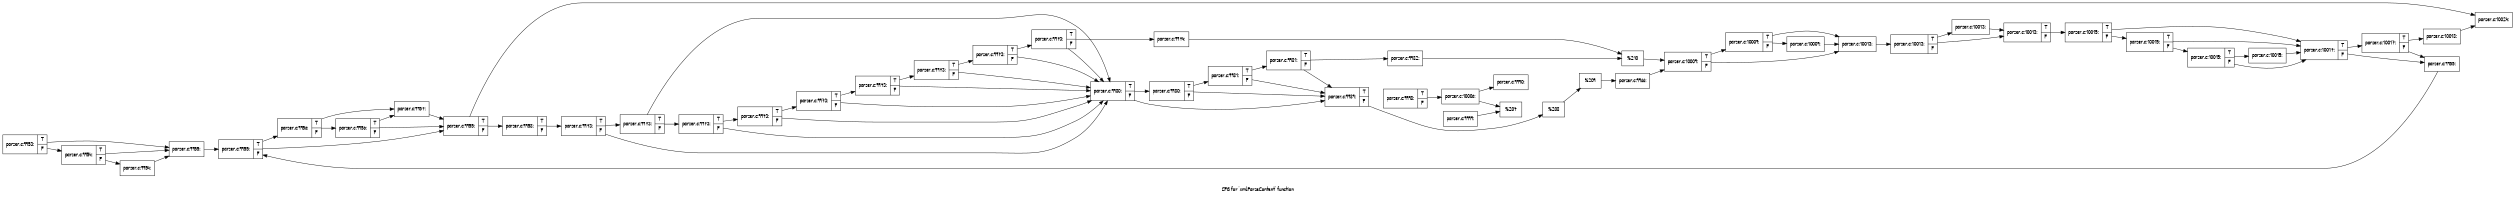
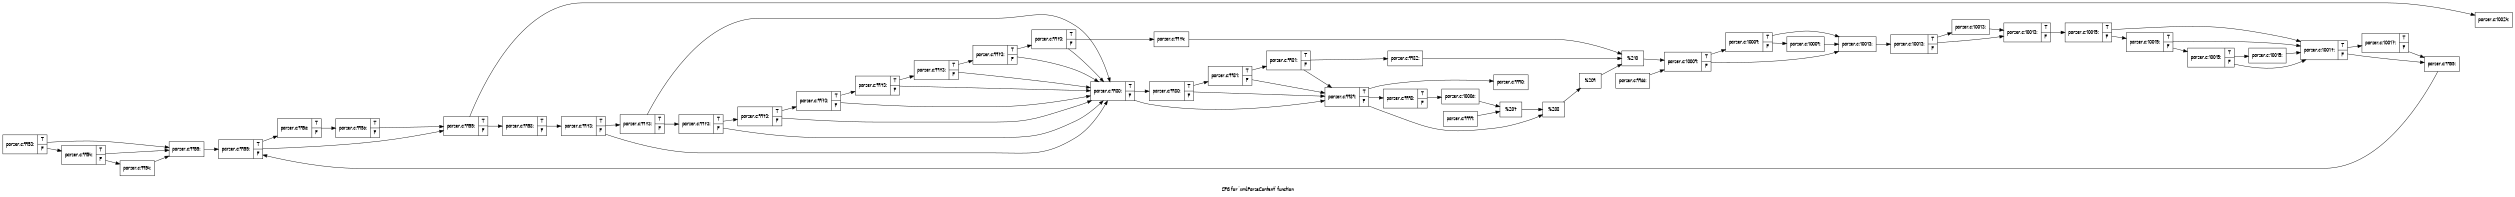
  digraph {
    fontname="Patrick Hand"
    label="CFG for 'xmlParseContent' function"
    rankdir=LR
    node [fontname="Patrick Hand" shape=record]
    edge [fontname="Patrick Hand"]
    n1 [label="{parser.c:9953:|{<s0>T|<s1>F}}"]
    n2 [label="{parser.c:9954:|{<s0>T|<s1>F}}"]
    n3 [label="{parser.c:9955:}"]
    n4 [label="{parser.c:9954:}"]
    n5 [label="{parser.c:9955:|{<s0>T|<s1>F}}"]
    n6 [label="{parser.c:9956:|{<s0>T|<s1>F}}"]
    n7 [label="{parser.c:9955:|{<s0>T|<s1>F}}"]
-   n8 [label="{parser.c:9957:}"]
    n9 [label="{parser.c:9956:|{<s0>T|<s1>F}}"]
    n10 [label="{parser.c:9958:|{<s0>T|<s1>F}}"]
    n11 [label="{parser.c:10024:}"]
    n12 [label="{parser.c:9973:|{<s0>T|<s1>F}}"]
    n13 [label="{parser.c:9973:|{<s0>T|<s1>F}}"]
    n14 [label="{parser.c:9980:|{<s0>T|<s1>F}}"]
    n15 [label="{parser.c:9966:}"]
    n16 [label="{parser.c:10009:|{<s0>T|<s1>F}}"]
    n17 [label="{parser.c:9973:|{<s0>T|<s1>F}}"]
    n18 [label="{parser.c:9980:|{<s0>T|<s1>F}}"]
    n19 [label="{parser.c:9989:|{<s0>T|<s1>F}}"]
    n20 [label="{parser.c:10009:|{<s0>T|<s1>F}}"]
    n21 [label="{parser.c:10013:}"]
    n22 [label="{parser.c:10009:}"]
    n23 [label="{parser.c:10013:|{<s0>T|<s1>F}}"]
    n24 [label="{parser.c:9973:|{<s0>T|<s1>F}}"]
    n25 [label="{parser.c:9981:|{<s0>T|<s1>F}}"]
    n26 [label="{parser.c:9990:}"]
    n27 [label="{parser.c:9998:|{<s0>T|<s1>F}}"]
    n28 [label="{%208}"]
    n29 [label="{parser.c:9973:|{<s0>T|<s1>F}}"]
    n30 [label="{parser.c:9973:|{<s0>T|<s1>F}}"]
    n31 [label="{parser.c:9973:|{<s0>T|<s1>F}}"]
    n32 [label="{parser.c:9973:|{<s0>T|<s1>F}}"]
    n33 [label="{parser.c:9973:|{<s0>T|<s1>F}}"]
    n34 [label="{parser.c:9974:}"]
    n35 [label="{%210}"]
    n36 [label="{parser.c:9981:|{<s0>T|<s1>F}}"]
    n37 [label="{parser.c:10006:}"]
    n38 [label="{parser.c:9982:}"]
    n39 [label="{%209}"]
    n40 [label="{parser.c:9999:}"]
    n41 [label="{%207}"]
    n42 [label="{parser.c:10013:}"]
    n43 [label="{parser.c:10013:|{<s0>T|<s1>F}}"]
    n44 [label="{parser.c:10015:|{<s0>T|<s1>F}}"]
    n45 [label="{parser.c:10015:|{<s0>T|<s1>F}}"]
    n46 [label="{parser.c:10017:|{<s0>T|<s1>F}}"]
    n47 [label="{parser.c:10015:|{<s0>T|<s1>F}}"]
    n48 [label="{parser.c:10017:|{<s0>T|<s1>F}}"]
    n49 [label="{parser.c:9955:}"]
    n50 [label="{parser.c:10015:}"]
-   n51 [label="{parser.c:10018:}"]
    n1 -> n2
    n1 -> n3
    n2 -> n3
    n2 -> n4
    n3 -> n5
    n4 -> n3
    n5 -> n6
    n5 -> n7
-   n6 -> n8
    n6 -> n9
    n7 -> n10
    n7 -> n11
-   n8 -> n7
    n9 -> n7
-   n9 -> n8
    n10 -> n12
    n12 -> n13
    n12 -> n14
    n13 -> n14
    n13 -> n17
    n14 -> n18
    n14 -> n19
    n15 -> n16
    n16 -> n20
    n16 -> n21
    n17 -> n14
    n17 -> n24
    n18 -> n19
    n18 -> n25
-   n37 -> n26
+   n19 -> n26
+   n19 -> n27
    n19 -> n28
    n20 -> n21
    n20 -> n22
    n21 -> n23
    n22 -> n21
    n23 -> n42
    n23 -> n43
    n24 -> n14
    n24 -> n29
    n25 -> n19
    n25 -> n36
    n27 -> n37
    n28 -> n39
    n29 -> n14
    n29 -> n30
    n30 -> n14
    n30 -> n31
    n31 -> n14
    n31 -> n32
    n32 -> n14
    n32 -> n33
    n33 -> n14
    n33 -> n34
    n34 -> n35
    n35 -> n16
    n36 -> n19
    n36 -> n38
    n37 -> n41
    n38 -> n35
-   n39 -> n15
+   n39 -> n35
    n40 -> n41
+   n41 -> n28
    n42 -> n43
    n43 -> n44
    n44 -> n45
    n44 -> n46
    n45 -> n46
    n45 -> n47
    n46 -> n48
    n46 -> n49
    n47 -> n46
    n47 -> n50
    n48 -> n49
-   n48 -> n51
    n49 -> n5
    n50 -> n46
-   n51 -> n11
  }
